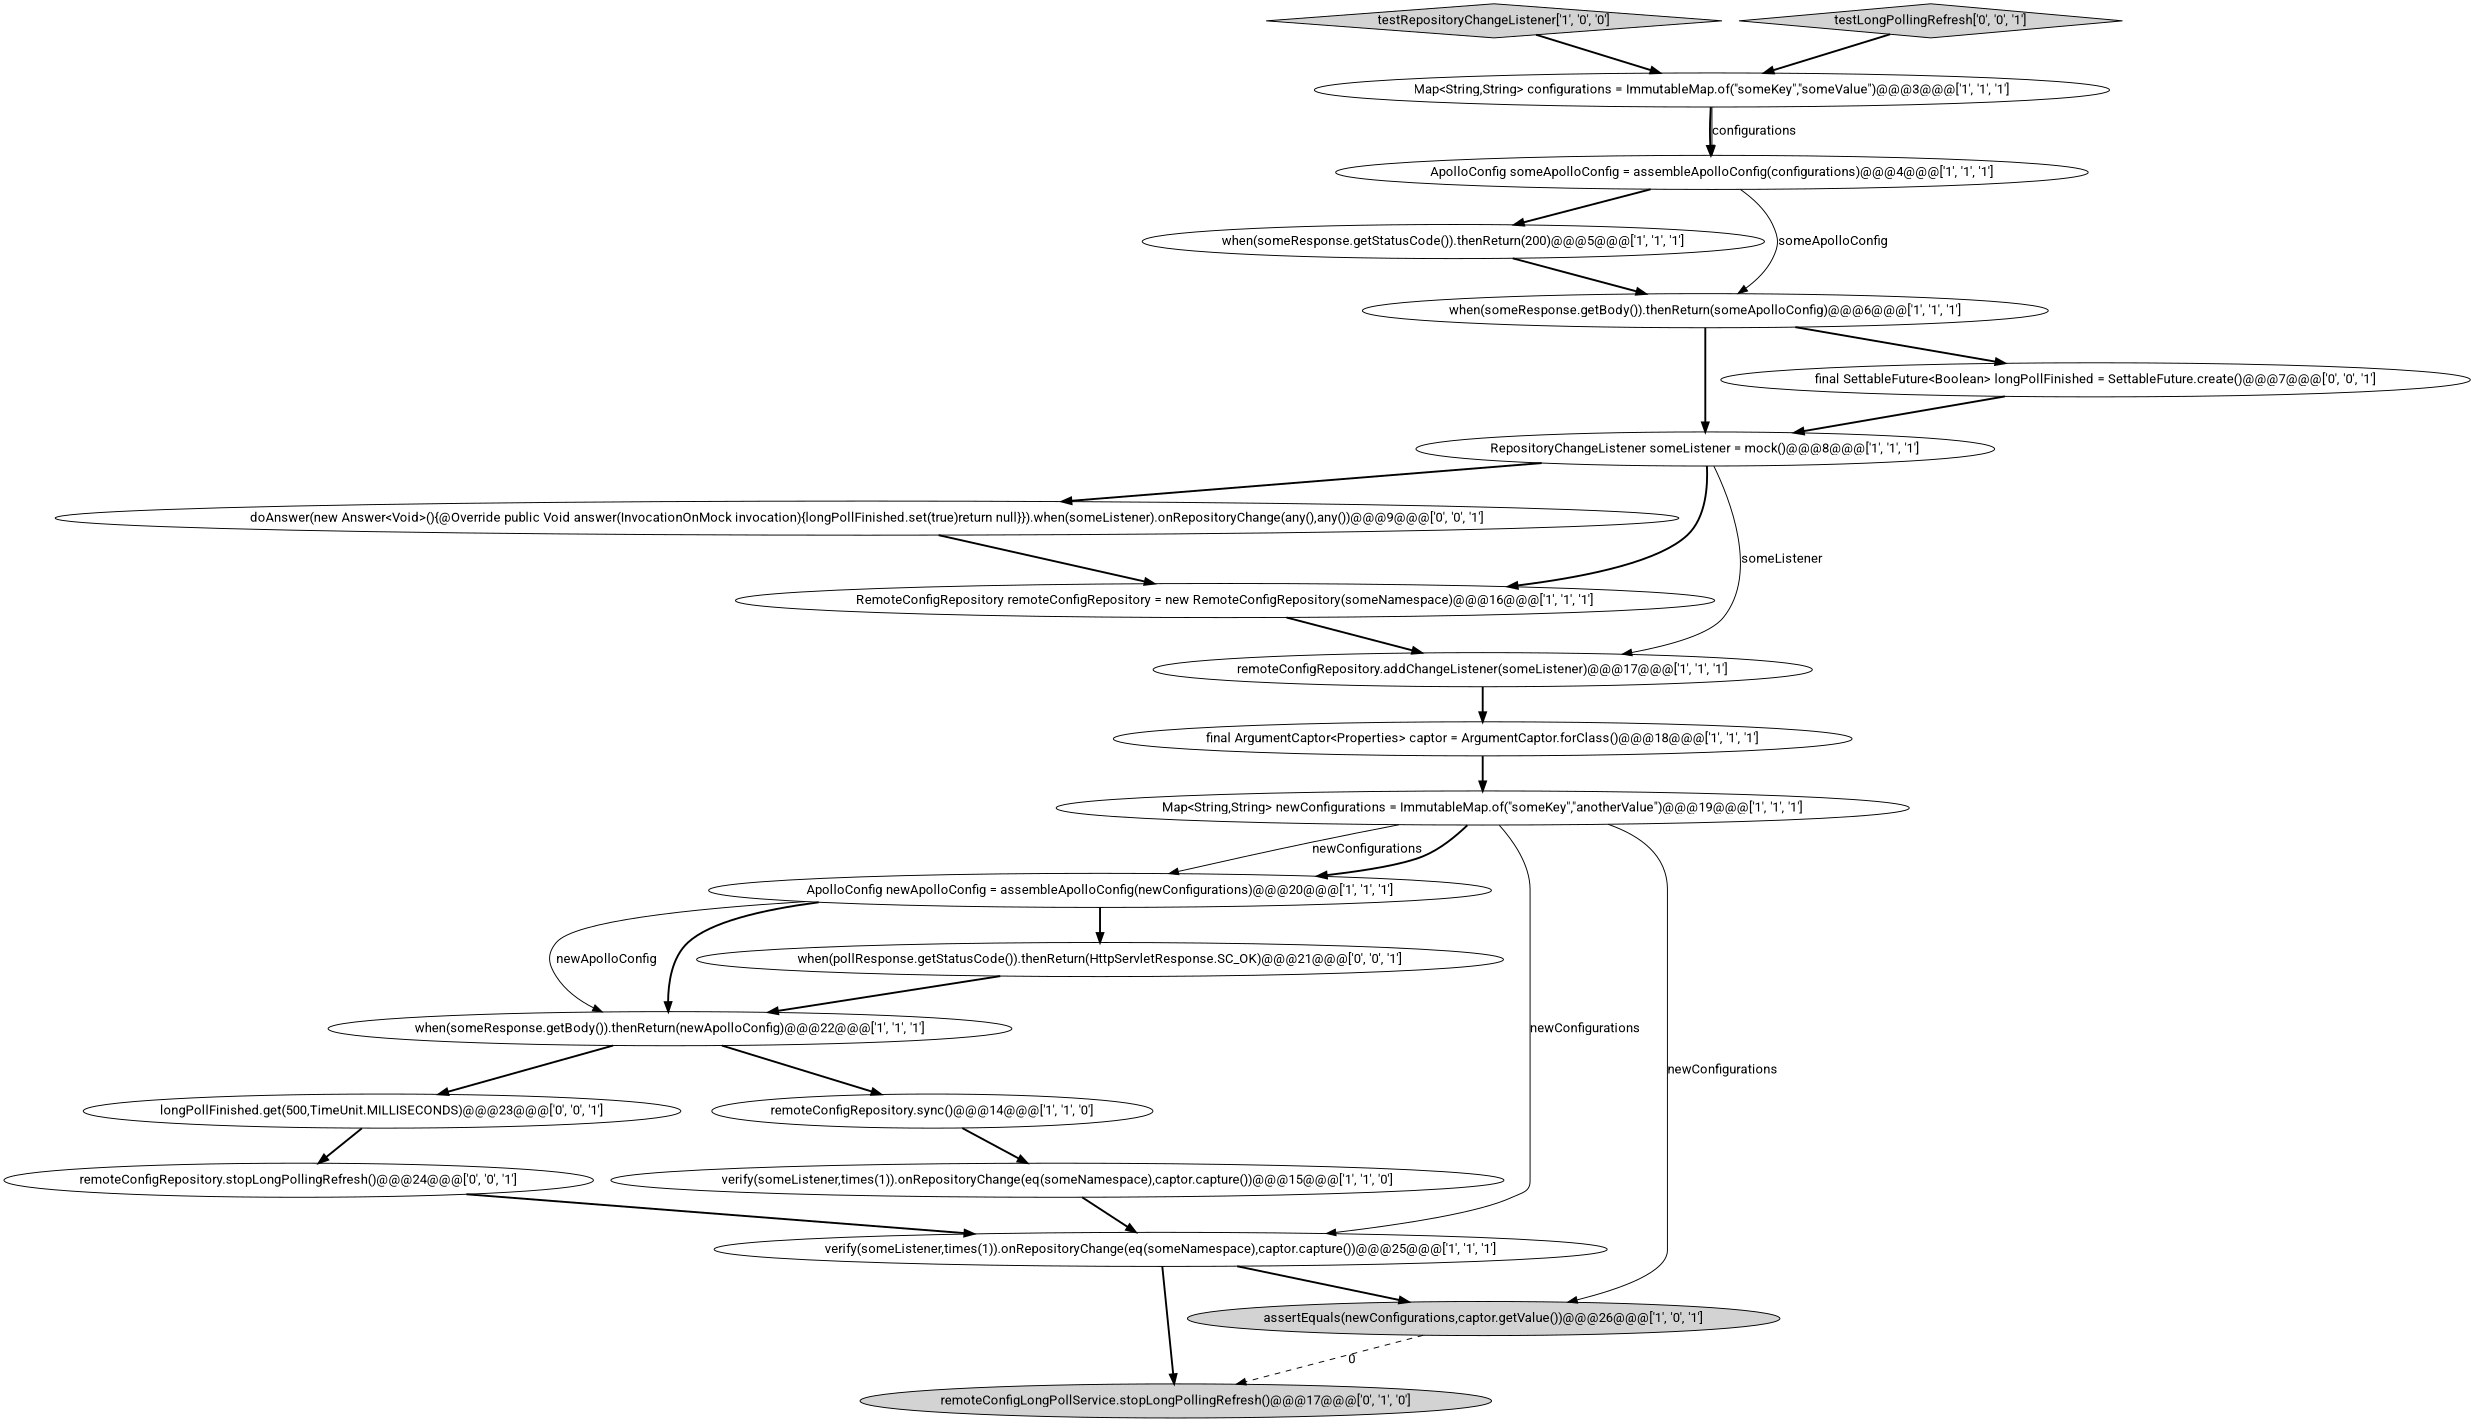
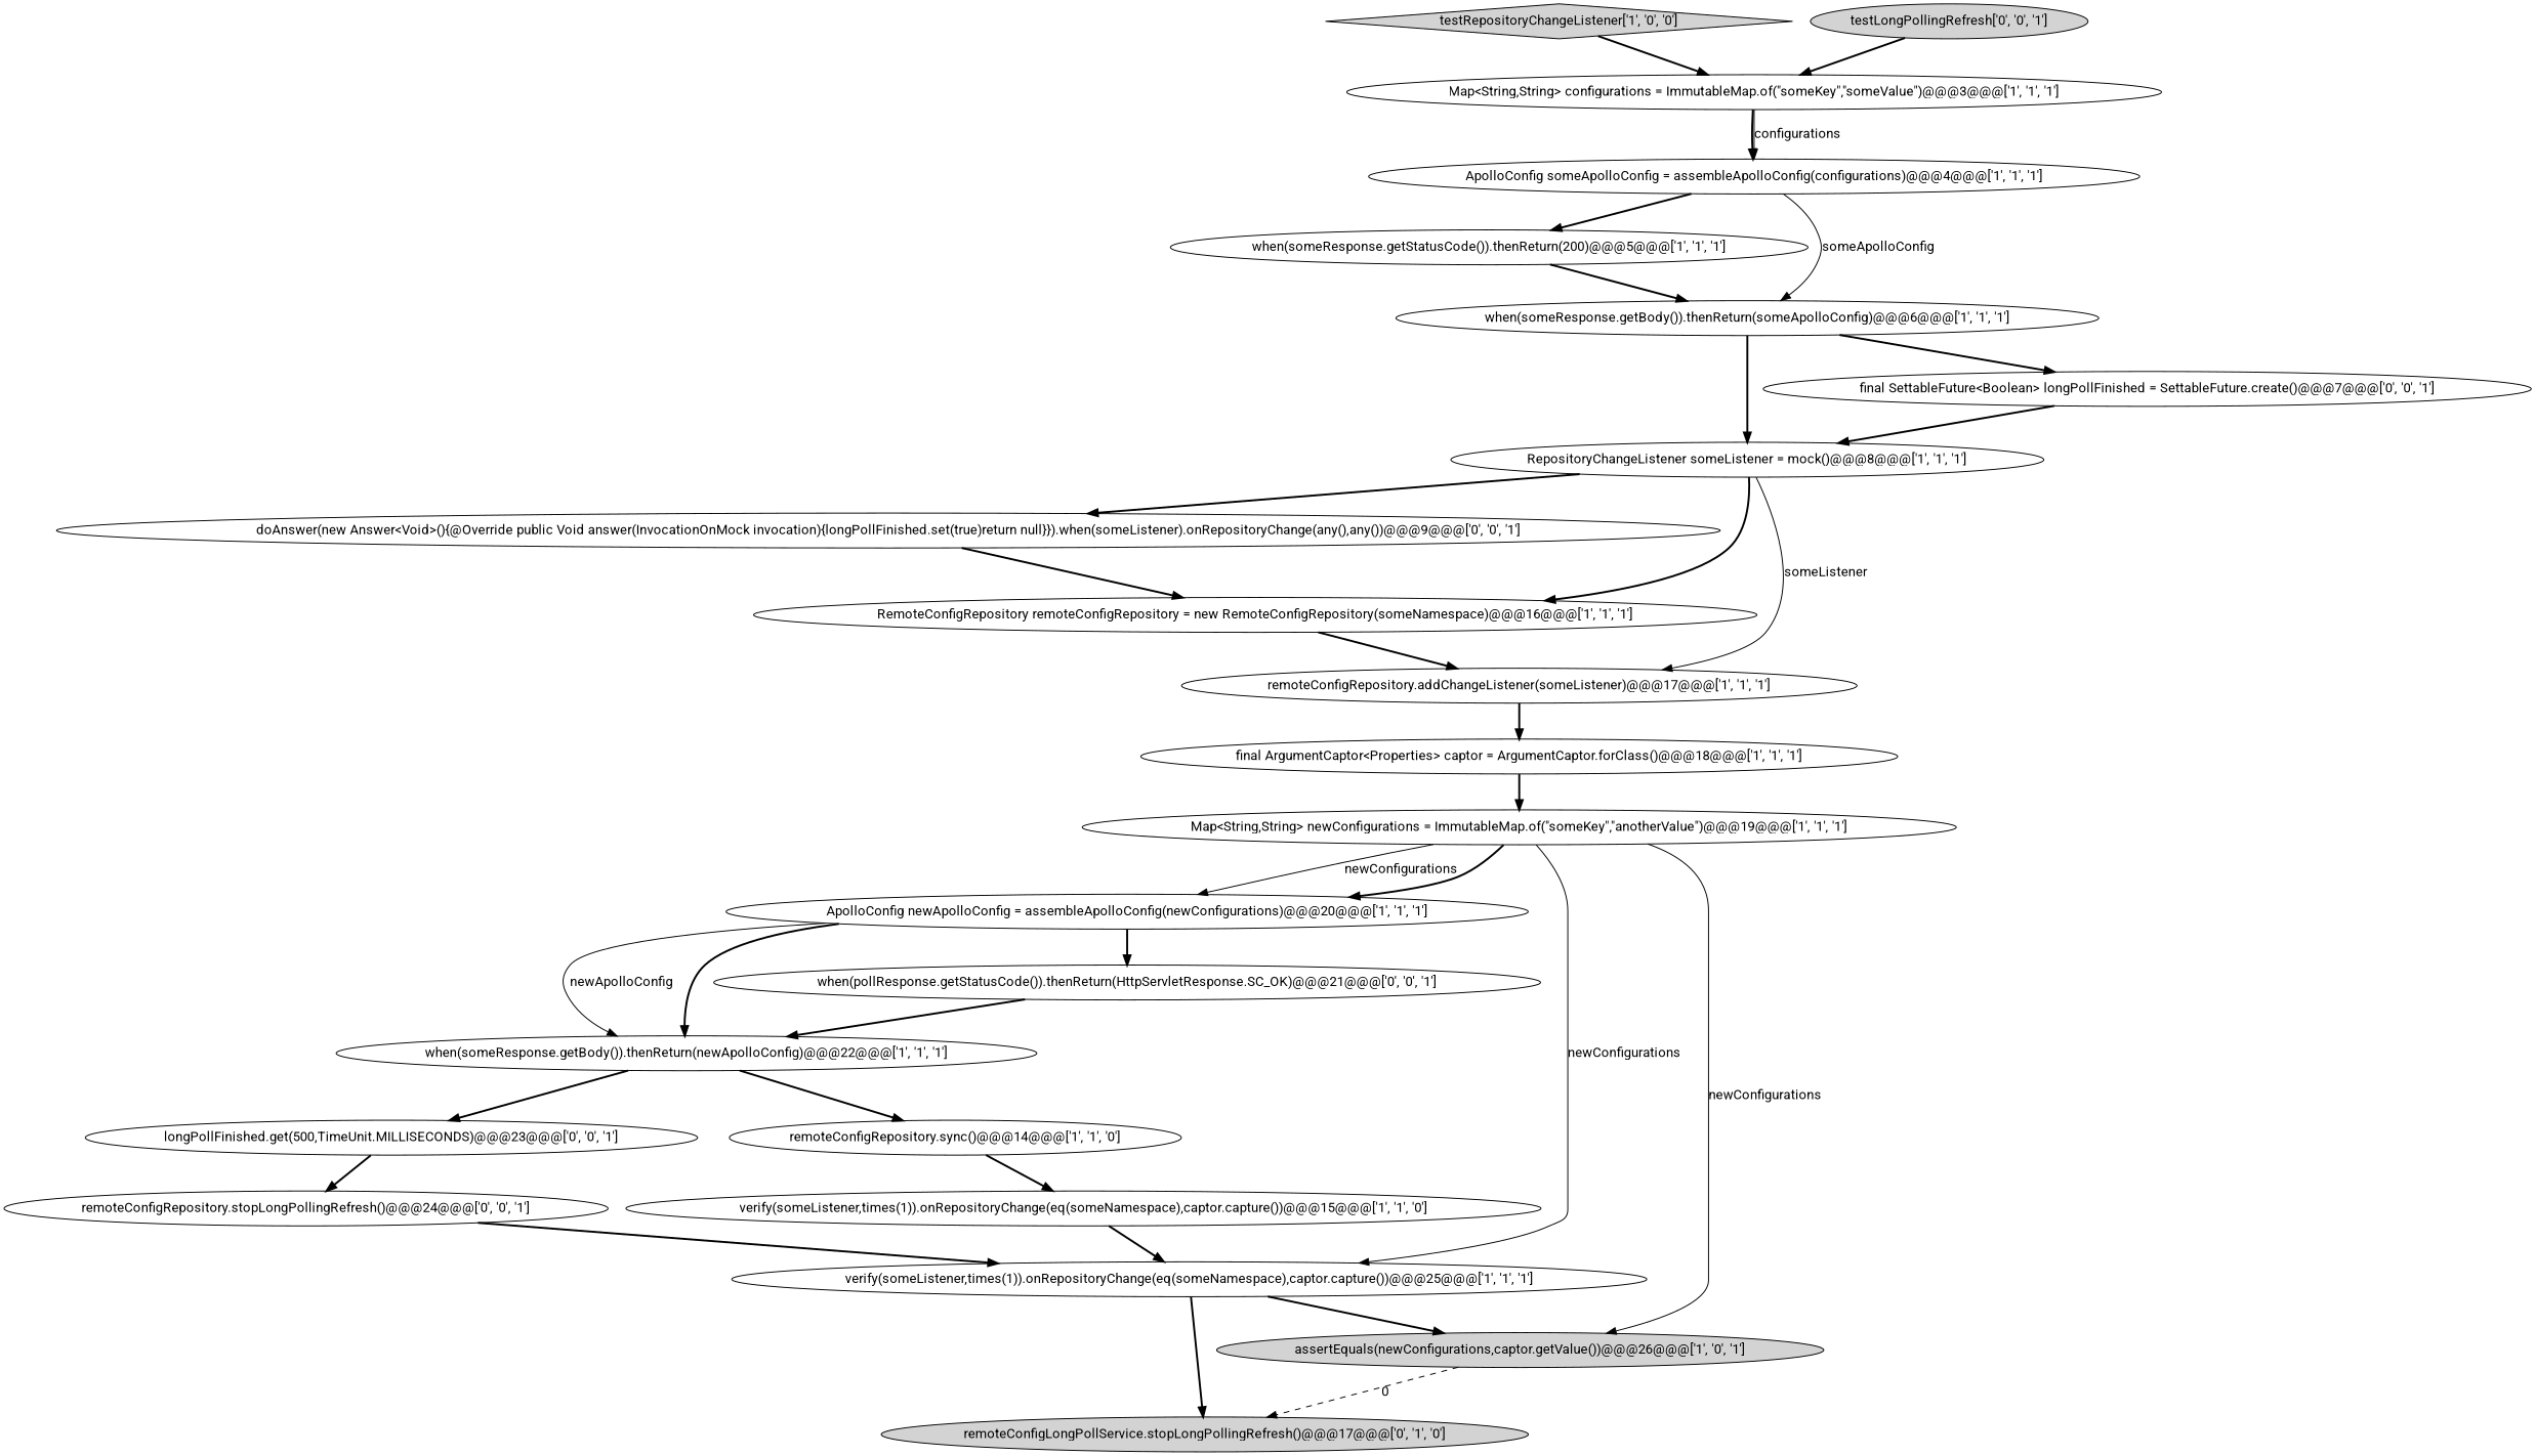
  digraph {
    fontname=Roboto
    node [fillcolor=white fontname=Roboto shape=ellipse style=filled]
    edge [fontname=Roboto style=bold]
    n1 [label="RepositoryChangeListener someListener = mock()@@@8@@@['1', '1', '1']"]
    n2 [label="RemoteConfigRepository remoteConfigRepository = new RemoteConfigRepository(someNamespace)@@@16@@@['1', '1', '1']"]
    n3 [label="doAnswer(new Answer<Void>(){@Override public Void answer(InvocationOnMock invocation){longPollFinished.set(true)return null}}).when(someListener).onRepositoryChange(any(),any())@@@9@@@['0', '0', '1']"]
    n4 [label="remoteConfigRepository.addChangeListener(someListener)@@@17@@@['1', '1', '1']"]
    n5 [label="final ArgumentCaptor<Properties> captor = ArgumentCaptor.forClass()@@@18@@@['1', '1', '1']"]
    n6 [label="Map<String,String> configurations = ImmutableMap.of(\"someKey\",\"someValue\")@@@3@@@['1', '1', '1']"]
    n7 [label="ApolloConfig someApolloConfig = assembleApolloConfig(configurations)@@@4@@@['1', '1', '1']"]
    n8 [label="Map<String,String> newConfigurations = ImmutableMap.of(\"someKey\",\"anotherValue\")@@@19@@@['1', '1', '1']"]
    n9 [label="ApolloConfig newApolloConfig = assembleApolloConfig(newConfigurations)@@@20@@@['1', '1', '1']"]
    n10 [fillcolor=lightgray label="assertEquals(newConfigurations,captor.getValue())@@@26@@@['1', '0', '1']"]
    n11 [label="verify(someListener,times(1)).onRepositoryChange(eq(someNamespace),captor.capture())@@@25@@@['1', '1', '1']"]
    n12 [label="when(pollResponse.getStatusCode()).thenReturn(HttpServletResponse.SC_OK)@@@21@@@['0', '0', '1']"]
    n13 [label="when(someResponse.getBody()).thenReturn(newApolloConfig)@@@22@@@['1', '1', '1']"]
    n14 [label="remoteConfigRepository.sync()@@@14@@@['1', '1', '0']"]
    n15 [label="longPollFinished.get(500,TimeUnit.MILLISECONDS)@@@23@@@['0', '0', '1']"]
    n16 [fillcolor=lightgray label="remoteConfigLongPollService.stopLongPollingRefresh()@@@17@@@['0', '1', '0']"]
    n17 [label="when(someResponse.getStatusCode()).thenReturn(200)@@@5@@@['1', '1', '1']"]
    n18 [label="when(someResponse.getBody()).thenReturn(someApolloConfig)@@@6@@@['1', '1', '1']"]
    n19 [label="final SettableFuture<Boolean> longPollFinished = SettableFuture.create()@@@7@@@['0', '0', '1']"]
    n20 [fillcolor=lightgray label="testRepositoryChangeListener['1', '0', '0']" shape=diamond]
    n21 [label="verify(someListener,times(1)).onRepositoryChange(eq(someNamespace),captor.capture())@@@15@@@['1', '1', '0']"]
-   n22 [fillcolor=lightgray label="testLongPollingRefresh['0', '0', '1']" shape=diamond]
+   n22 [fillcolor=lightgray label="testLongPollingRefresh['0', '0', '1']"]
    n23 [label="remoteConfigRepository.stopLongPollingRefresh()@@@24@@@['0', '0', '1']"]
    n1 -> n2
    n1 -> n3
    n1 -> n4 [label=someListener style=solid]
    n2 -> n4
    n3 -> n2
    n4 -> n5
    n5 -> n8
    n6 -> n7
    n6 -> n7 [label=configurations style=solid]
    n7 -> n17
    n7 -> n18 [label=someApolloConfig style=solid]
    n8 -> n9 [label=newConfigurations style=solid]
    n8 -> n9
    n8 -> n10 [label=newConfigurations style=solid]
    n8 -> n11 [label=newConfigurations style=solid]
    n9 -> n12
    n9 -> n13 [label=newApolloConfig style=solid]
    n9 -> n13
    n10 -> n16 [label=0 style=dashed]
    n11 -> n10
    n11 -> n16
    n12 -> n13
    n13 -> n14
    n13 -> n15
    n14 -> n21
    n15 -> n23
    n17 -> n18
    n18 -> n1
    n18 -> n19
    n19 -> n1
    n20 -> n6
    n21 -> n11
    n22 -> n6
    n23 -> n11
  }
